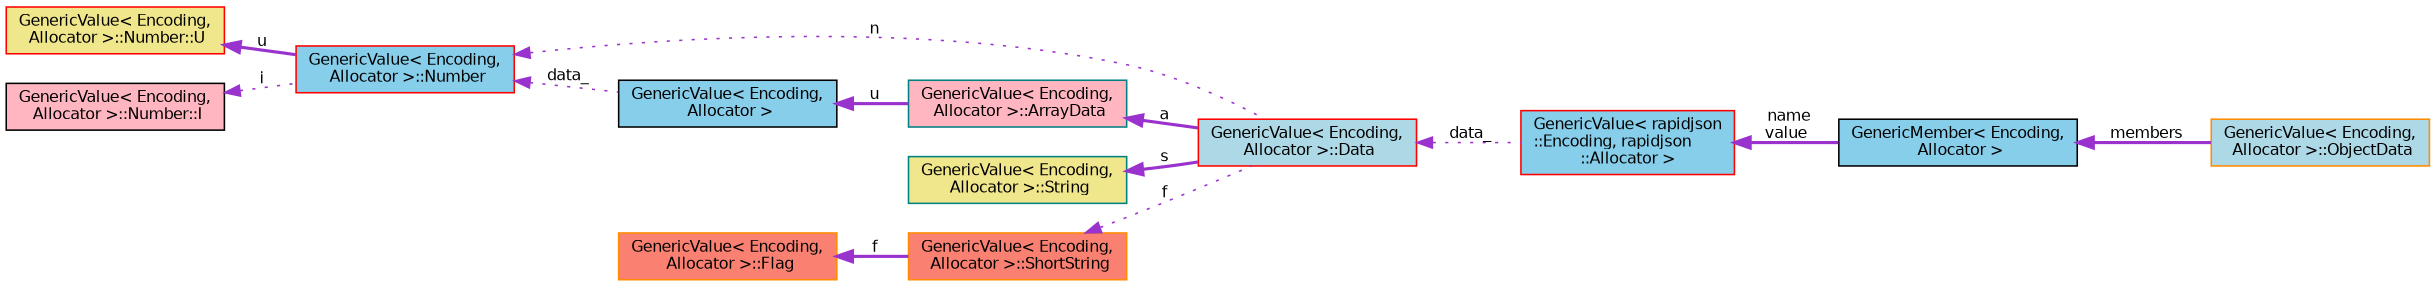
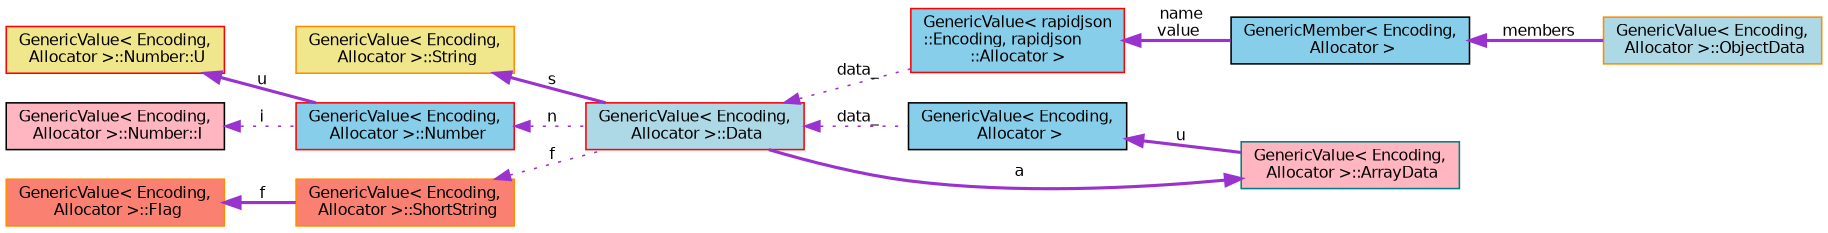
  digraph {
    rankdir=LR
    node [color=red fillcolor=skyblue fontname=Helvetica fontsize=10 shape=record style=filled]
    edge [color=darkorchid3 dir=back fontname=Helvetica fontsize=10 labelfontname=Helvetica labelfontsize=10 style=bold]
    n1 [color=darkorange fillcolor=lightblue fontcolor=black height=0.2 label="GenericValue\< Encoding,\l Allocator \>::ObjectData" width=0.4]
    n2 [fillcolor=lightblue height=0.2 label="GenericValue\< Encoding,\l Allocator \>::Data" width=0.4]
    n3 [height=0.2 label="GenericValue\< rapidjson\l::Encoding, rapidjson\l::Allocator \>" width=0.4]
    n4 [color=black height=0.2 label="GenericValue\< Encoding,\l Allocator \>" width=0.4]
    n5 [color=black height=0.2 label="GenericMember\< Encoding,\l Allocator \>" width=0.4]
    n6 [color=teal fillcolor=lightpink height=0.2 label="GenericValue\< Encoding,\l Allocator \>::ArrayData" width=0.4]
-   n7 [color=teal fillcolor=khaki height=0.2 label="GenericValue\< Encoding,\l Allocator \>::String" width=0.4]
+   n7 [color=darkorange fillcolor=khaki height=0.2 label="GenericValue\< Encoding,\l Allocator \>::String" width=0.4]
    n8 [height=0.2 label="GenericValue\< Encoding,\l Allocator \>::Number" width=0.4]
    n9 [fillcolor=khaki height=0.2 label="GenericValue\< Encoding,\l Allocator \>::Number::U" width=0.4]
    n10 [color=black fillcolor=lightpink height=0.2 label="GenericValue\< Encoding,\l Allocator \>::Number::I" width=0.4]
    n11 [color=darkorange fillcolor=salmon height=0.2 label="GenericValue\< Encoding,\l Allocator \>::ShortString" width=0.4]
    n12 [color=darkorange fillcolor=salmon height=0.2 label="GenericValue\< Encoding,\l Allocator \>::Flag" width=0.4]
    n2 -> n3 [label=" data_" style=dotted]
-   n8 -> n4 [label=" data_" style=dotted]
+   n2 -> n4 [label=" data_" style=dotted]
    n3 -> n5 [label=" name\nvalue"]
    n4 -> n6 [label=" u"]
    n5 -> n1 [label=" members"]
    n6 -> n2 [label=" a"]
    n7 -> n2 [label=" s"]
    n8 -> n2 [label=" n" style=dotted]
    n9 -> n8 [label=" u"]
    n10 -> n8 [label=" i" style=dotted]
    n11 -> n2 [label=" f" style=dotted]
    n12 -> n11 [label=" f"]
  }
